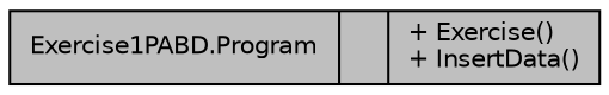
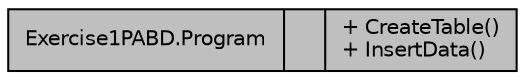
  digraph {
    rankdir=LR
-   n1 [color=black fillcolor=grey75 fontcolor=black fontname=Helvetica fontsize=10 height=0.2 label="{Exercise1PABD.Program\n||+ Exercise()\l+ InsertData()\l}" shape=record style=filled width=0.4]
+   n1 [color=black fillcolor=grey75 fontcolor=black fontname=Helvetica fontsize=10 height=0.2 label="{Exercise1PABD.Program\n||+ CreateTable()\l+ InsertData()\l}" shape=record style=filled width=0.4]
  }
